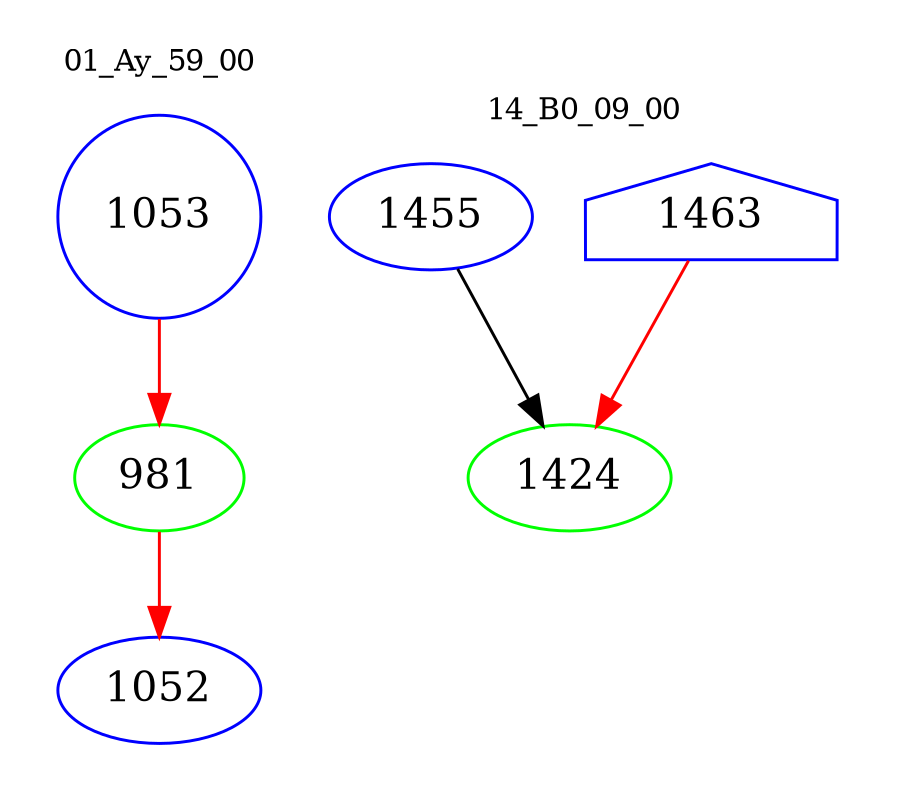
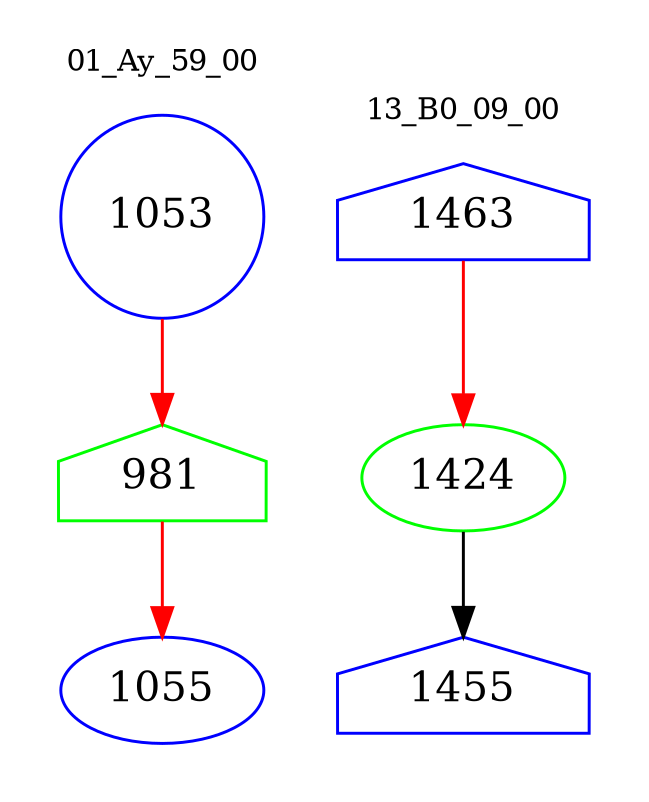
  digraph {
    node [color=blue shape=ellipse]
    edge [color=red]
    n1 [label=1053 shape=circle]
-   n2 [color=green label=981]
-   n3 [label=1052]
+   n2 [color=green label=981 shape=house]
+   n3 [label=1055]
    n4 [label=1463 shape=house]
    n5 [color=green label=1424]
-   n6 [label=1455]
+   n6 [label=1455 shape=house]
    subgraph cluster_1 {
      color=white
      fontsize=10
      label="01_Ay_59_00"
      n1
      n2
      n3
    }
    subgraph cluster_2 {
      color=white
      fontsize=10
-     label="14_B0_09_00"
+     label="13_B0_09_00"
      n4
      n5
      n6
    }
    n1 -> n2
    n2 -> n3
    n4 -> n5
-   n6 -> n5 [color=black]
+   n5 -> n6 [color=black]
  }
